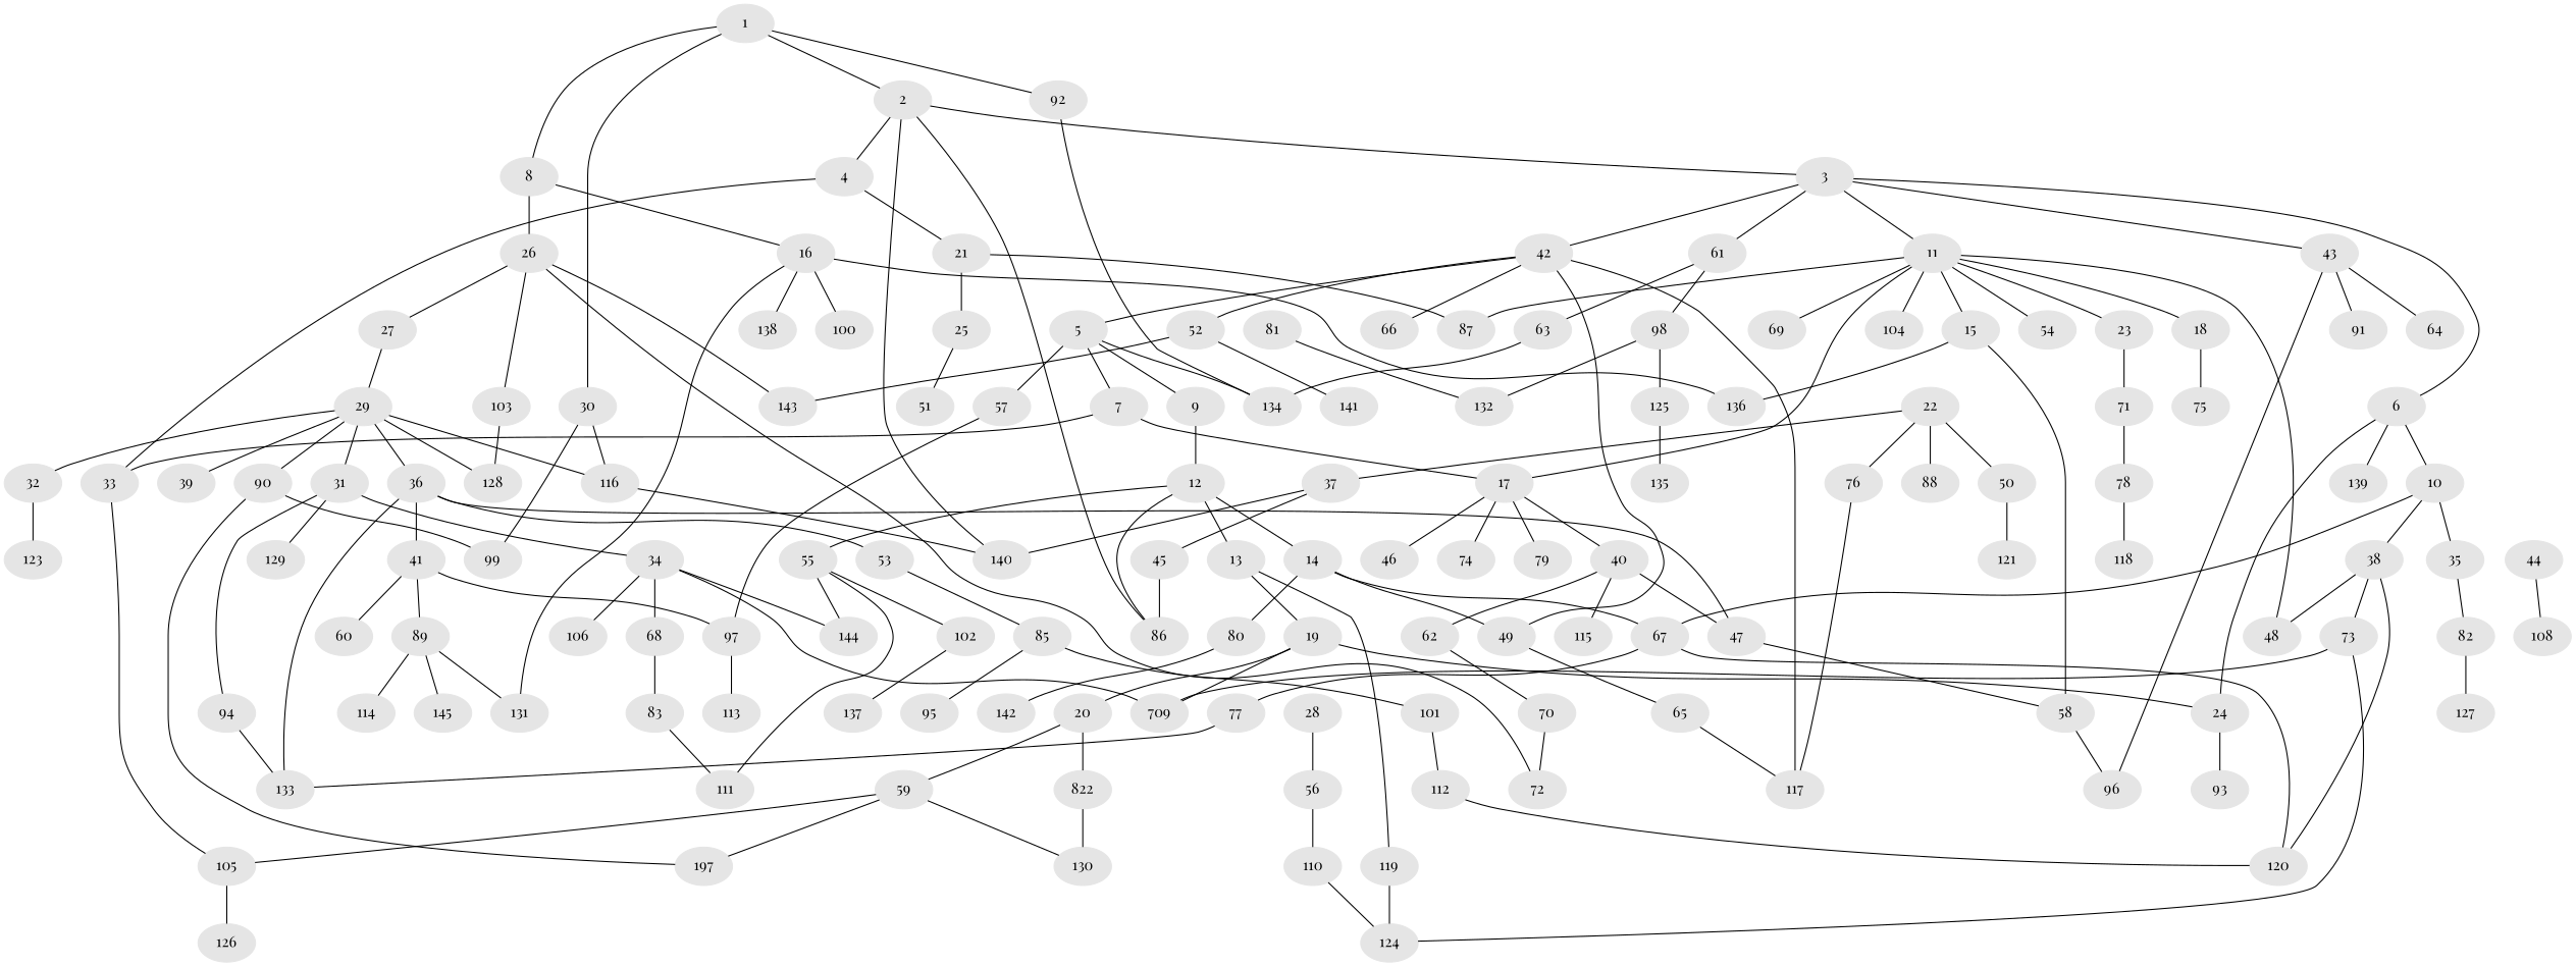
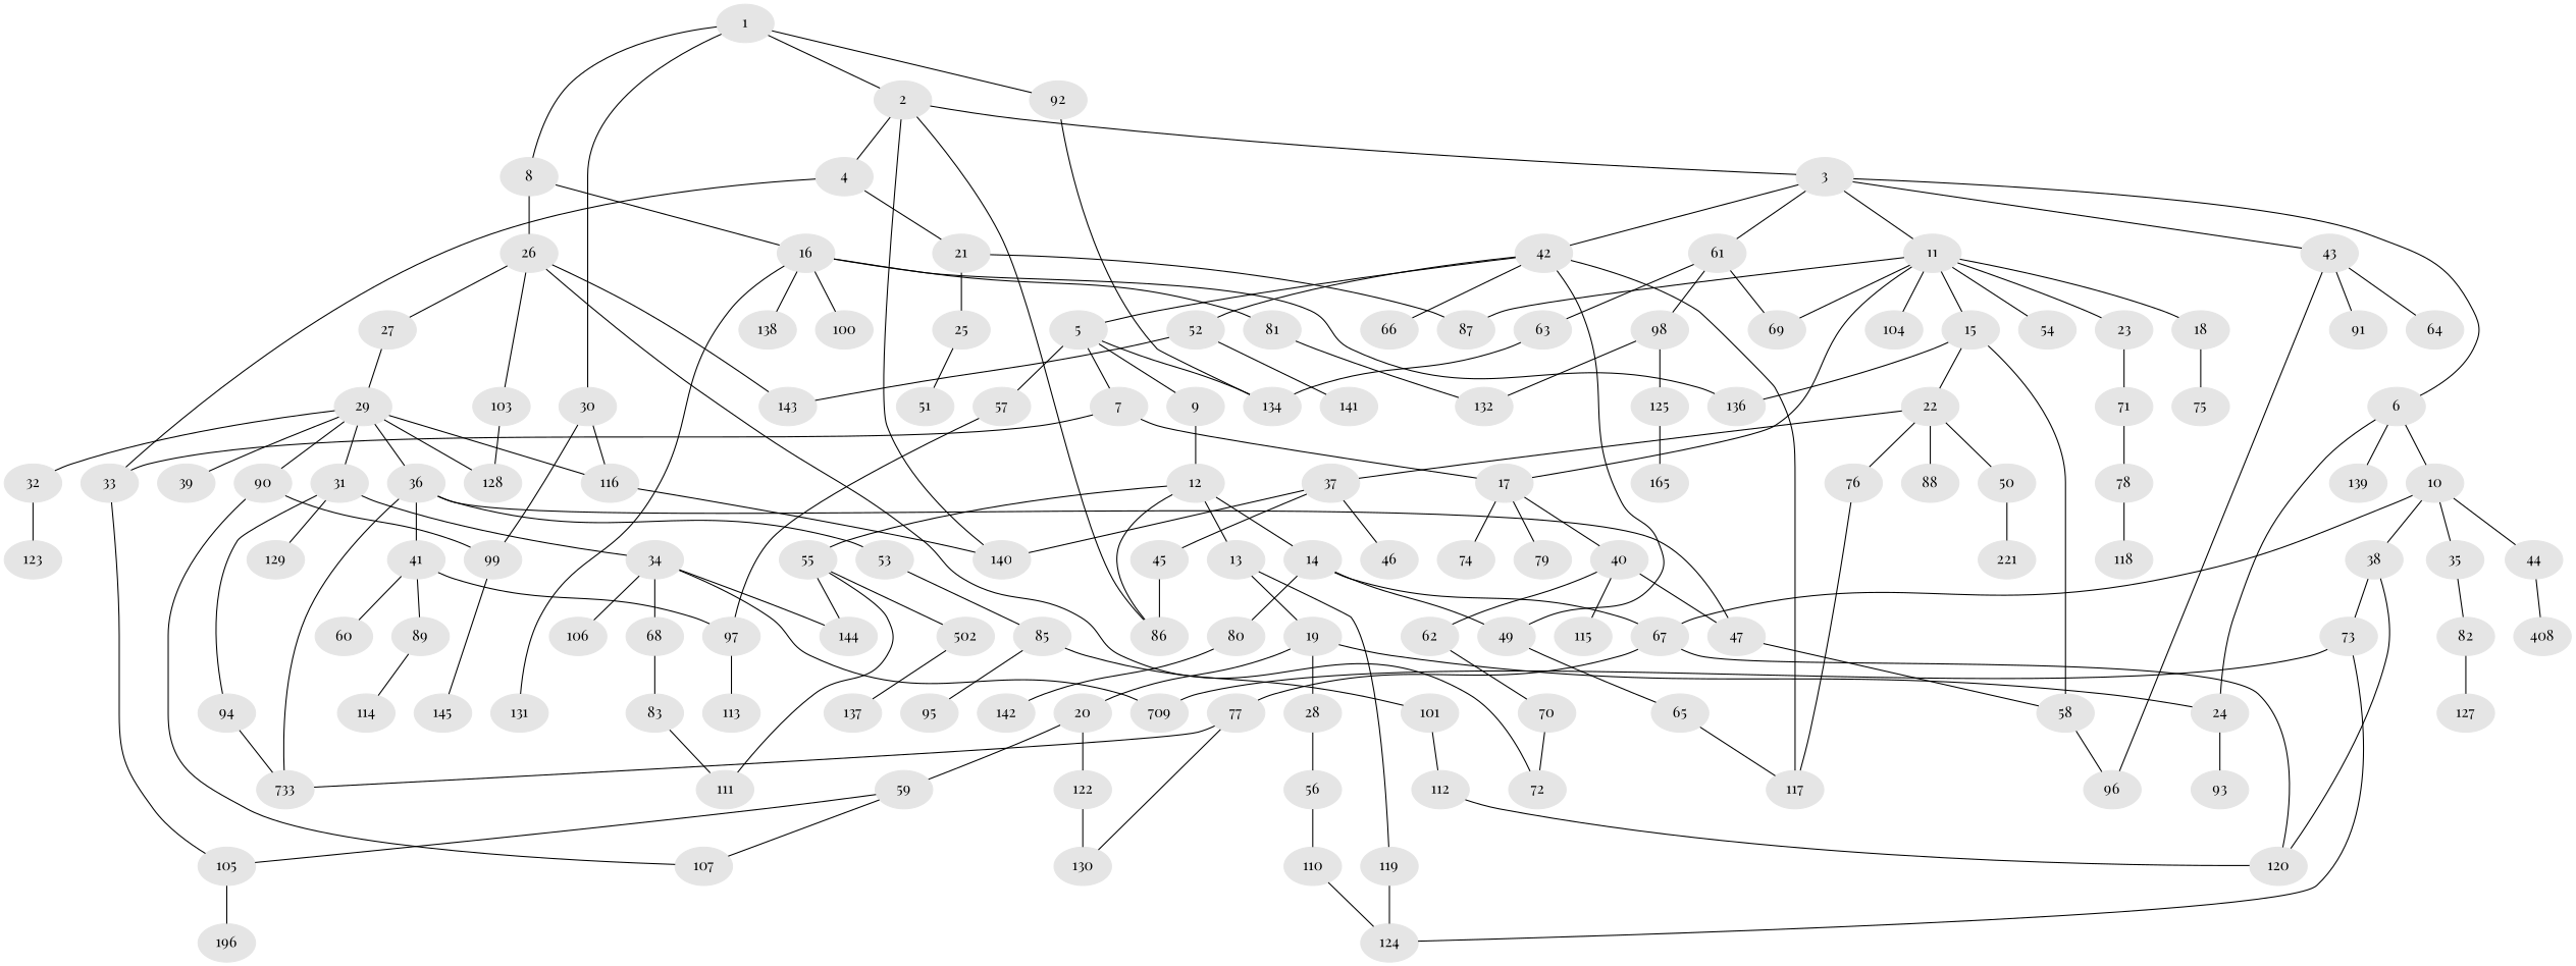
  graph {
    fontname="Playfair Display"
    node [color=gray90 fontname="Playfair Display" style=filled]
    edge [fontname="Playfair Display"]
    1
    2
    8
    30
    92
    3
    4
    86
    140
    16
    26
    116
    99
    134
    6
    11
    42
    43
    61
    21
    33
    5
    7
    9
    57
    10
    24
    139
    17
    15
    18
    23
-   48
    54
    69
    87
    104
    49
    52
    66
    117
    64
    91
    96
    63
    98
    25
    105
    12
    97
    35
    38
    44
    67
    93
    40
    74
    79
    136
    81
    100
    131
    138
    27
    72
    103
    143
    13
    14
    55
    82
    73
    120
-   108
+   108 [label=408]
    77
    22
    58
    75
    71
    19
    119
    80
    144
-   102
+   102 [label=502]
    111
    20
    28
    124
    65
    142
    37
    50
    76
    88
    132
    47
    62
    115
    59
-   122 [label=822]
+   122
    56
-   107 [label=197]
+   107
    130
    51
    45
    46
-   121
+   121 [label=221]
    78
    29
    128
    31
    32
    36
    39
    90
    110
    34
    94
    129
    123
    41
    53
-   133
+   133 [label=733]
    68
    106
    n126 [label=709]
-   126
+   126 [label=196]
    83
    127
    60
    89
    85
    70
    114
    145
    113
    141
    95
    101
    137
    125
    118
    112
-   135
+   135 [label=165]
    1 -- 2
    1 -- 8
    1 -- 30
    1 -- 92
    2 -- 3
    2 -- 4
    2 -- 86
    2 -- 140
    8 -- 16
    8 -- 26
    30 -- 116
    30 -- 99
    92 -- 134
    3 -- 6
    3 -- 11
    3 -- 42
    3 -- 43
    3 -- 61
    4 -- 21
    4 -- 33
    16 -- 136
+   16 -- 81
    16 -- 100
    16 -- 131
    16 -- 138
    26 -- 27
    26 -- 72
    26 -- 103
    26 -- 143
    116 -- 140
    6 -- 10
    6 -- 24
    6 -- 139
    11 -- 17
    11 -- 15
    11 -- 18
    11 -- 23
-   11 -- 48
    11 -- 54
    11 -- 69
    11 -- 87
    11 -- 104
    42 -- 5
    42 -- 49
    42 -- 52
    42 -- 66
    42 -- 117
    43 -- 64
    43 -- 91
    43 -- 96
+   61 -- 69
    61 -- 63
    61 -- 98
    21 -- 87
    21 -- 25
    33 -- 105
    5 -- 134
    5 -- 7
    5 -- 9
    5 -- 57
    7 -- 33
    7 -- 17
    9 -- 12
    57 -- 97
    10 -- 35
    10 -- 38
+   10 -- 44
    10 -- 67
    24 -- 93
    17 -- 40
    17 -- 74
    17 -- 79
    15 -- 136
+   15 -- 22
    15 -- 58
    18 -- 75
    23 -- 71
    49 -- 65
    52 -- 143
    52 -- 141
    63 -- 134
    98 -- 132
    98 -- 125
    25 -- 51
    105 -- 126
    12 -- 86
    12 -- 13
    12 -- 14
    12 -- 55
    97 -- 113
    35 -- 82
-   38 -- 48
    38 -- 73
    38 -- 120
    44 -- 108
    67 -- 120
    67 -- 77
    40 -- 47
    40 -- 62
    40 -- 115
    81 -- 132
    27 -- 29
    103 -- 128
    13 -- 19
    13 -- 119
    14 -- 49
    14 -- 67
    14 -- 80
    55 -- 144
    55 -- 102
    55 -- 111
    82 -- 127
    73 -- 124
    73 -- n126
    77 -- 133
    22 -- 37
    22 -- 50
    22 -- 76
    22 -- 88
    58 -- 96
    71 -- 78
    19 -- 24
    19 -- 20
-   19 -- n126
+   19 -- 28
    119 -- 124
    80 -- 142
    102 -- 137
    20 -- 59
    20 -- 122
    28 -- 56
    65 -- 117
    37 -- 140
    37 -- 45
-   17 -- 46
+   37 -- 46
    50 -- 121
    76 -- 117
    47 -- 58
    62 -- 70
    59 -- 105
    59 -- 107
-   59 -- 130
+   77 -- 130
    122 -- 130
    56 -- 110
    45 -- 86
    78 -- 118
    29 -- 116
    29 -- 128
    29 -- 31
    29 -- 32
    29 -- 36
    29 -- 39
    29 -- 90
    31 -- 34
    31 -- 94
    31 -- 129
    32 -- 123
    36 -- 47
    36 -- 41
    36 -- 53
    36 -- 133
    90 -- 99
    90 -- 107
    110 -- 124
    34 -- 144
    34 -- 68
    34 -- 106
    34 -- n126
    94 -- 133
    41 -- 97
    41 -- 60
    41 -- 89
    53 -- 85
    68 -- 83
    83 -- 111
-   89 -- 131
    89 -- 114
-   89 -- 145
+   99 -- 145
    85 -- 95
    85 -- 101
    70 -- 72
    101 -- 112
    125 -- 135
    112 -- 120
  }
